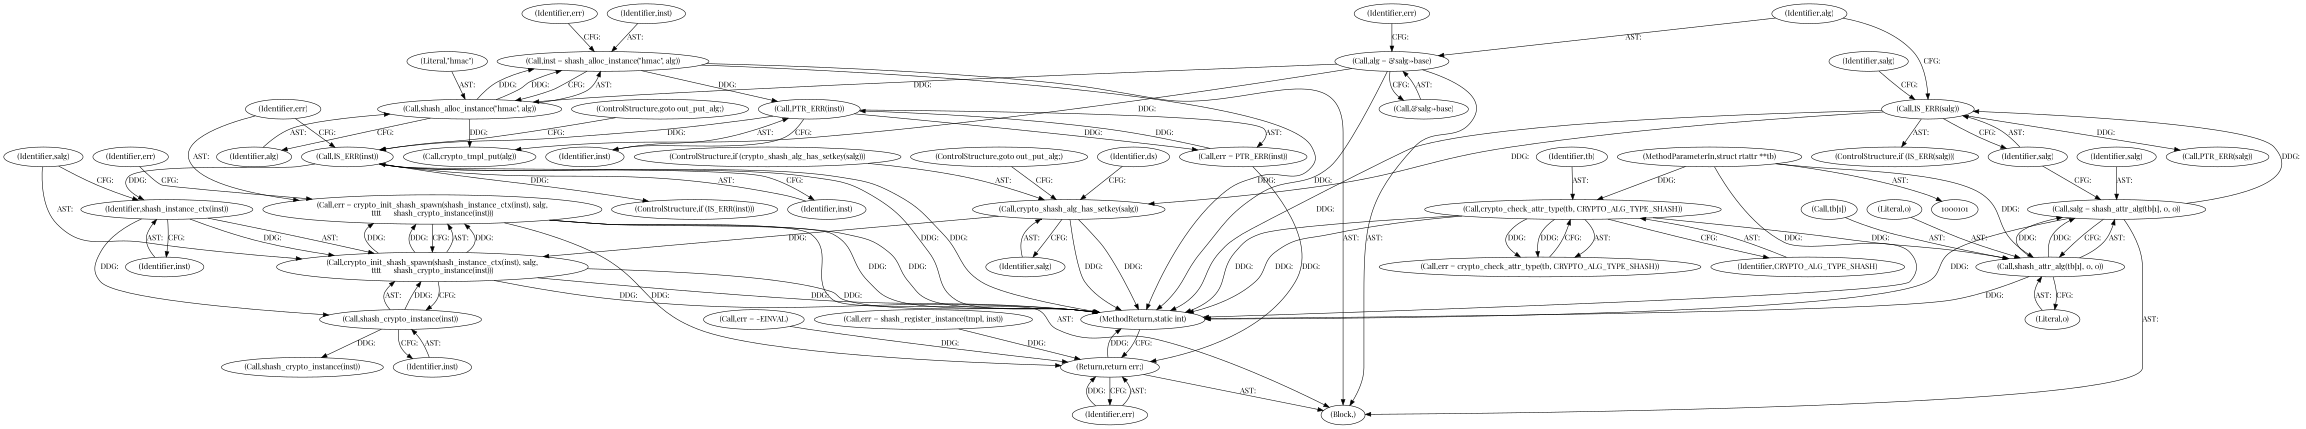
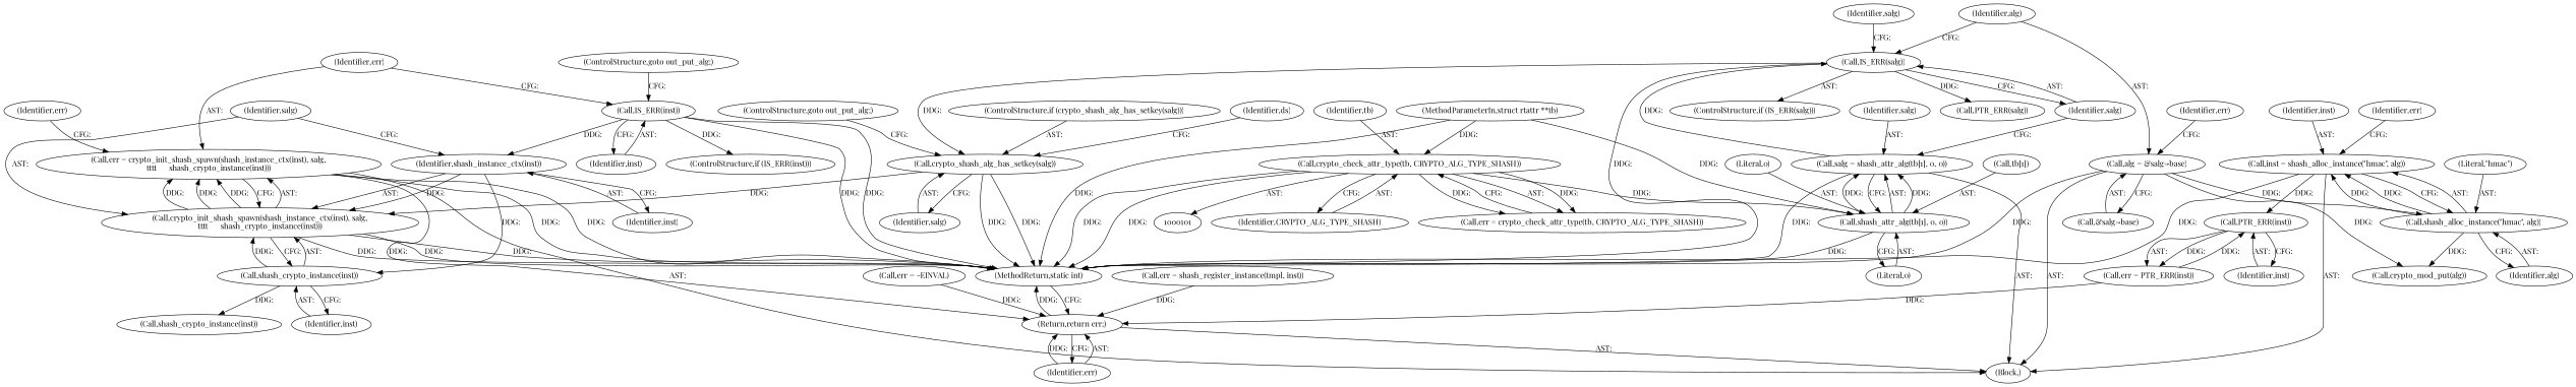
  digraph {
    fontname="Playfair Display"
    node [fontname="Playfair Display"]
    edge [fontname="Playfair Display"]
    n1 [label="(Call,err = crypto_init_shash_spawn(shash_instance_ctx(inst), salg,\n\t\t\t\t      shash_crypto_instance(inst)))"]
    n2 [label="(Call,crypto_init_shash_spawn(shash_instance_ctx(inst), salg,\n\t\t\t\t      shash_crypto_instance(inst)))"]
    n3 [label="(Return,return err;)"]
    n4 [label="(MethodReturn,static int)"]
    n5 [label="(Block,)"]
    n6 [label="(Call,shash_crypto_instance(inst))"]
    n7 [label="(Identifier,err)"]
    n8 [label="(Identifier,inst)"]
    n9 [label="(Call,shash_crypto_instance(inst))"]
    n10 [label="(Identifier,shash_instance_ctx(inst))"]
    n11 [label="(Identifier,inst)"]
    n12 [label="(Call,IS_ERR(inst))"]
    n13 [label="(Identifier,inst)"]
    n14 [label="(ControlStructure,if (IS_ERR(inst)))"]
    n15 [label="(Call,PTR_ERR(inst))"]
    n16 [label="(Call,err = PTR_ERR(inst))"]
    n17 [label="(Identifier,inst)"]
    n18 [label="(Call,inst = shash_alloc_instance(\"hmac\", alg))"]
    n19 [label="(Call,shash_alloc_instance(\"hmac\", alg))"]
    n20 [label="(Identifier,alg)"]
-   n21 [label="(Call,crypto_tmpl_put(alg))"]
+   n21 [label="(Call,crypto_mod_put(alg))"]
    n22 [label="(Call,alg = &salg->base)"]
    n23 [label="(Call,&salg->base)"]
    n24 [label="(Call,crypto_shash_alg_has_setkey(salg))"]
    n25 [label="(Identifier,salg)"]
    n26 [label="(ControlStructure,if (crypto_shash_alg_has_setkey(salg)))"]
    n27 [label="(Call,IS_ERR(salg))"]
    n28 [label="(ControlStructure,if (IS_ERR(salg)))"]
    n29 [label="(Identifier,salg)"]
    n30 [label="(Call,PTR_ERR(salg))"]
    n31 [label="(Call,salg = shash_attr_alg(tb[1], 0, 0))"]
    n32 [label="(Call,shash_attr_alg(tb[1], 0, 0))"]
    n33 [label="(Literal,0)"]
    n34 [label="(Call,crypto_check_attr_type(tb, CRYPTO_ALG_TYPE_SHASH))"]
    n35 [label="(Identifier,CRYPTO_ALG_TYPE_SHASH)"]
    n36 [label="(Call,err = crypto_check_attr_type(tb, CRYPTO_ALG_TYPE_SHASH))"]
    n37 [label="(MethodParameterIn,struct rtattr **tb)"]
    1000101
    n39 [label="(Identifier,salg)"]
    n40 [label="(Identifier,err)"]
    n41 [label="(Identifier,tb)"]
    n42 [label="(Identifier,err)"]
    n43 [label="(Call,tb[1])"]
    n44 [label="(Literal,\"hmac\")"]
    n45 [label="(Call,err = -EINVAL)"]
    n46 [label="(ControlStructure,goto out_put_alg;)"]
    n47 [label="(Literal,0)"]
    n48 [label="(Identifier,salg)"]
    n49 [label="(Identifier,alg)"]
    n50 [label="(Identifier,salg)"]
    n51 [label="(Identifier,ds)"]
    n52 [label="(Call,err = shash_register_instance(tmpl, inst))"]
    n53 [label="(Identifier,inst)"]
    n54 [label="(ControlStructure,goto out_put_alg;)"]
    n55 [label="(Identifier,err)"]
    n56 [label="(Identifier,err)"]
    n1 -> n2 [label="CFG: "]
    n1 -> n3 [label="DDG: "]
    n1 -> n4 [label="DDG: "]
    n1 -> n4 [label="DDG: "]
    n1 -> n5 [label="AST: "]
    n2 -> n1 [label="AST: "]
    n2 -> n1 [label="DDG: "]
    n2 -> n1 [label="DDG: "]
    n2 -> n1 [label="DDG: "]
    n2 -> n4 [label="DDG: "]
    n2 -> n4 [label="DDG: "]
    n2 -> n4 [label="DDG: "]
    n2 -> n6 [label="CFG: "]
    n3 -> n4 [label="DDG: "]
    n3 -> n5 [label="AST: "]
    n3 -> n7 [label="CFG: "]
    n4 -> n3 [label="CFG: "]
    n6 -> n2 [label="AST: "]
    n6 -> n2 [label="DDG: "]
    n6 -> n8 [label="CFG: "]
    n6 -> n9 [label="DDG: "]
    n7 -> n3 [label="AST: "]
    n7 -> n3 [label="DDG: "]
    n8 -> n6 [label="AST: "]
    n10 -> n2 [label="AST: "]
    n10 -> n2 [label="DDG: "]
    n10 -> n6 [label="DDG: "]
    n10 -> n11 [label="CFG: "]
    n11 -> n10 [label="AST: "]
    n12 -> n4 [label="DDG: "]
    n12 -> n4 [label="DDG: "]
    n12 -> n10 [label="DDG: "]
    n12 -> n13 [label="CFG: "]
    n12 -> n14 [label="DDG: "]
    n13 -> n12 [label="AST: "]
-   n15 -> n12 [label="DDG: "]
    n15 -> n16 [label="AST: "]
    n15 -> n16 [label="DDG: "]
    n15 -> n17 [label="CFG: "]
    n16 -> n3 [label="DDG: "]
    n16 -> n15 [label="DDG: "]
    n17 -> n15 [label="AST: "]
    n18 -> n4 [label="DDG: "]
    n18 -> n5 [label="AST: "]
    n18 -> n15 [label="DDG: "]
    n18 -> n19 [label="CFG: "]
    n19 -> n18 [label="AST: "]
    n19 -> n18 [label="DDG: "]
    n19 -> n18 [label="DDG: "]
    n19 -> n20 [label="CFG: "]
    n19 -> n21 [label="DDG: "]
    n20 -> n19 [label="AST: "]
    n22 -> n4 [label="DDG: "]
    n22 -> n5 [label="AST: "]
    n22 -> n19 [label="DDG: "]
    n22 -> n21 [label="DDG: "]
    n22 -> n23 [label="CFG: "]
    n23 -> n22 [label="AST: "]
    n24 -> n2 [label="DDG: "]
    n24 -> n4 [label="DDG: "]
    n24 -> n4 [label="DDG: "]
    n24 -> n25 [label="CFG: "]
    n25 -> n24 [label="AST: "]
    n26 -> n24 [label="AST: "]
    n27 -> n4 [label="DDG: "]
    n27 -> n24 [label="DDG: "]
    n27 -> n28 [label="AST: "]
    n27 -> n29 [label="CFG: "]
    n27 -> n30 [label="DDG: "]
    n29 -> n27 [label="AST: "]
    n29 -> n31 [label="CFG: "]
    n31 -> n4 [label="DDG: "]
    n31 -> n5 [label="AST: "]
    n31 -> n27 [label="DDG: "]
    n31 -> n32 [label="CFG: "]
    n32 -> n4 [label="DDG: "]
    n32 -> n31 [label="AST: "]
    n32 -> n31 [label="DDG: "]
    n32 -> n31 [label="DDG: "]
    n32 -> n33 [label="CFG: "]
    n33 -> n32 [label="AST: "]
    n34 -> n4 [label="DDG: "]
    n34 -> n4 [label="DDG: "]
    n34 -> n32 [label="DDG: "]
    n34 -> n35 [label="CFG: "]
    n34 -> n36 [label="AST: "]
    n34 -> n36 [label="DDG: "]
    n34 -> n36 [label="DDG: "]
    n35 -> n34 [label="AST: "]
    n36 -> n34 [label="CFG: "]
    n37 -> n4 [label="DDG: "]
    n37 -> n32 [label="DDG: "]
    n37 -> n34 [label="DDG: "]
-   n37 -> 1000101 [label="AST: "]
+   n34 -> 1000101 [label="AST: "]
    n39 -> n27 [label="CFG: "]
    n40 -> n18 [label="CFG: "]
    n41 -> n34 [label="AST: "]
    n42 -> n22 [label="CFG: "]
    n43 -> n32 [label="AST: "]
    n44 -> n19 [label="AST: "]
    n45 -> n3 [label="DDG: "]
    n46 -> n12 [label="CFG: "]
    n47 -> n32 [label="AST: "]
    n48 -> n2 [label="AST: "]
    n48 -> n10 [label="CFG: "]
    n49 -> n22 [label="AST: "]
    n49 -> n27 [label="CFG: "]
    n50 -> n31 [label="AST: "]
    n51 -> n24 [label="CFG: "]
    n52 -> n3 [label="DDG: "]
    n53 -> n18 [label="AST: "]
    n54 -> n24 [label="CFG: "]
    n55 -> n1 [label="CFG: "]
    n56 -> n1 [label="AST: "]
    n56 -> n12 [label="CFG: "]
  }
